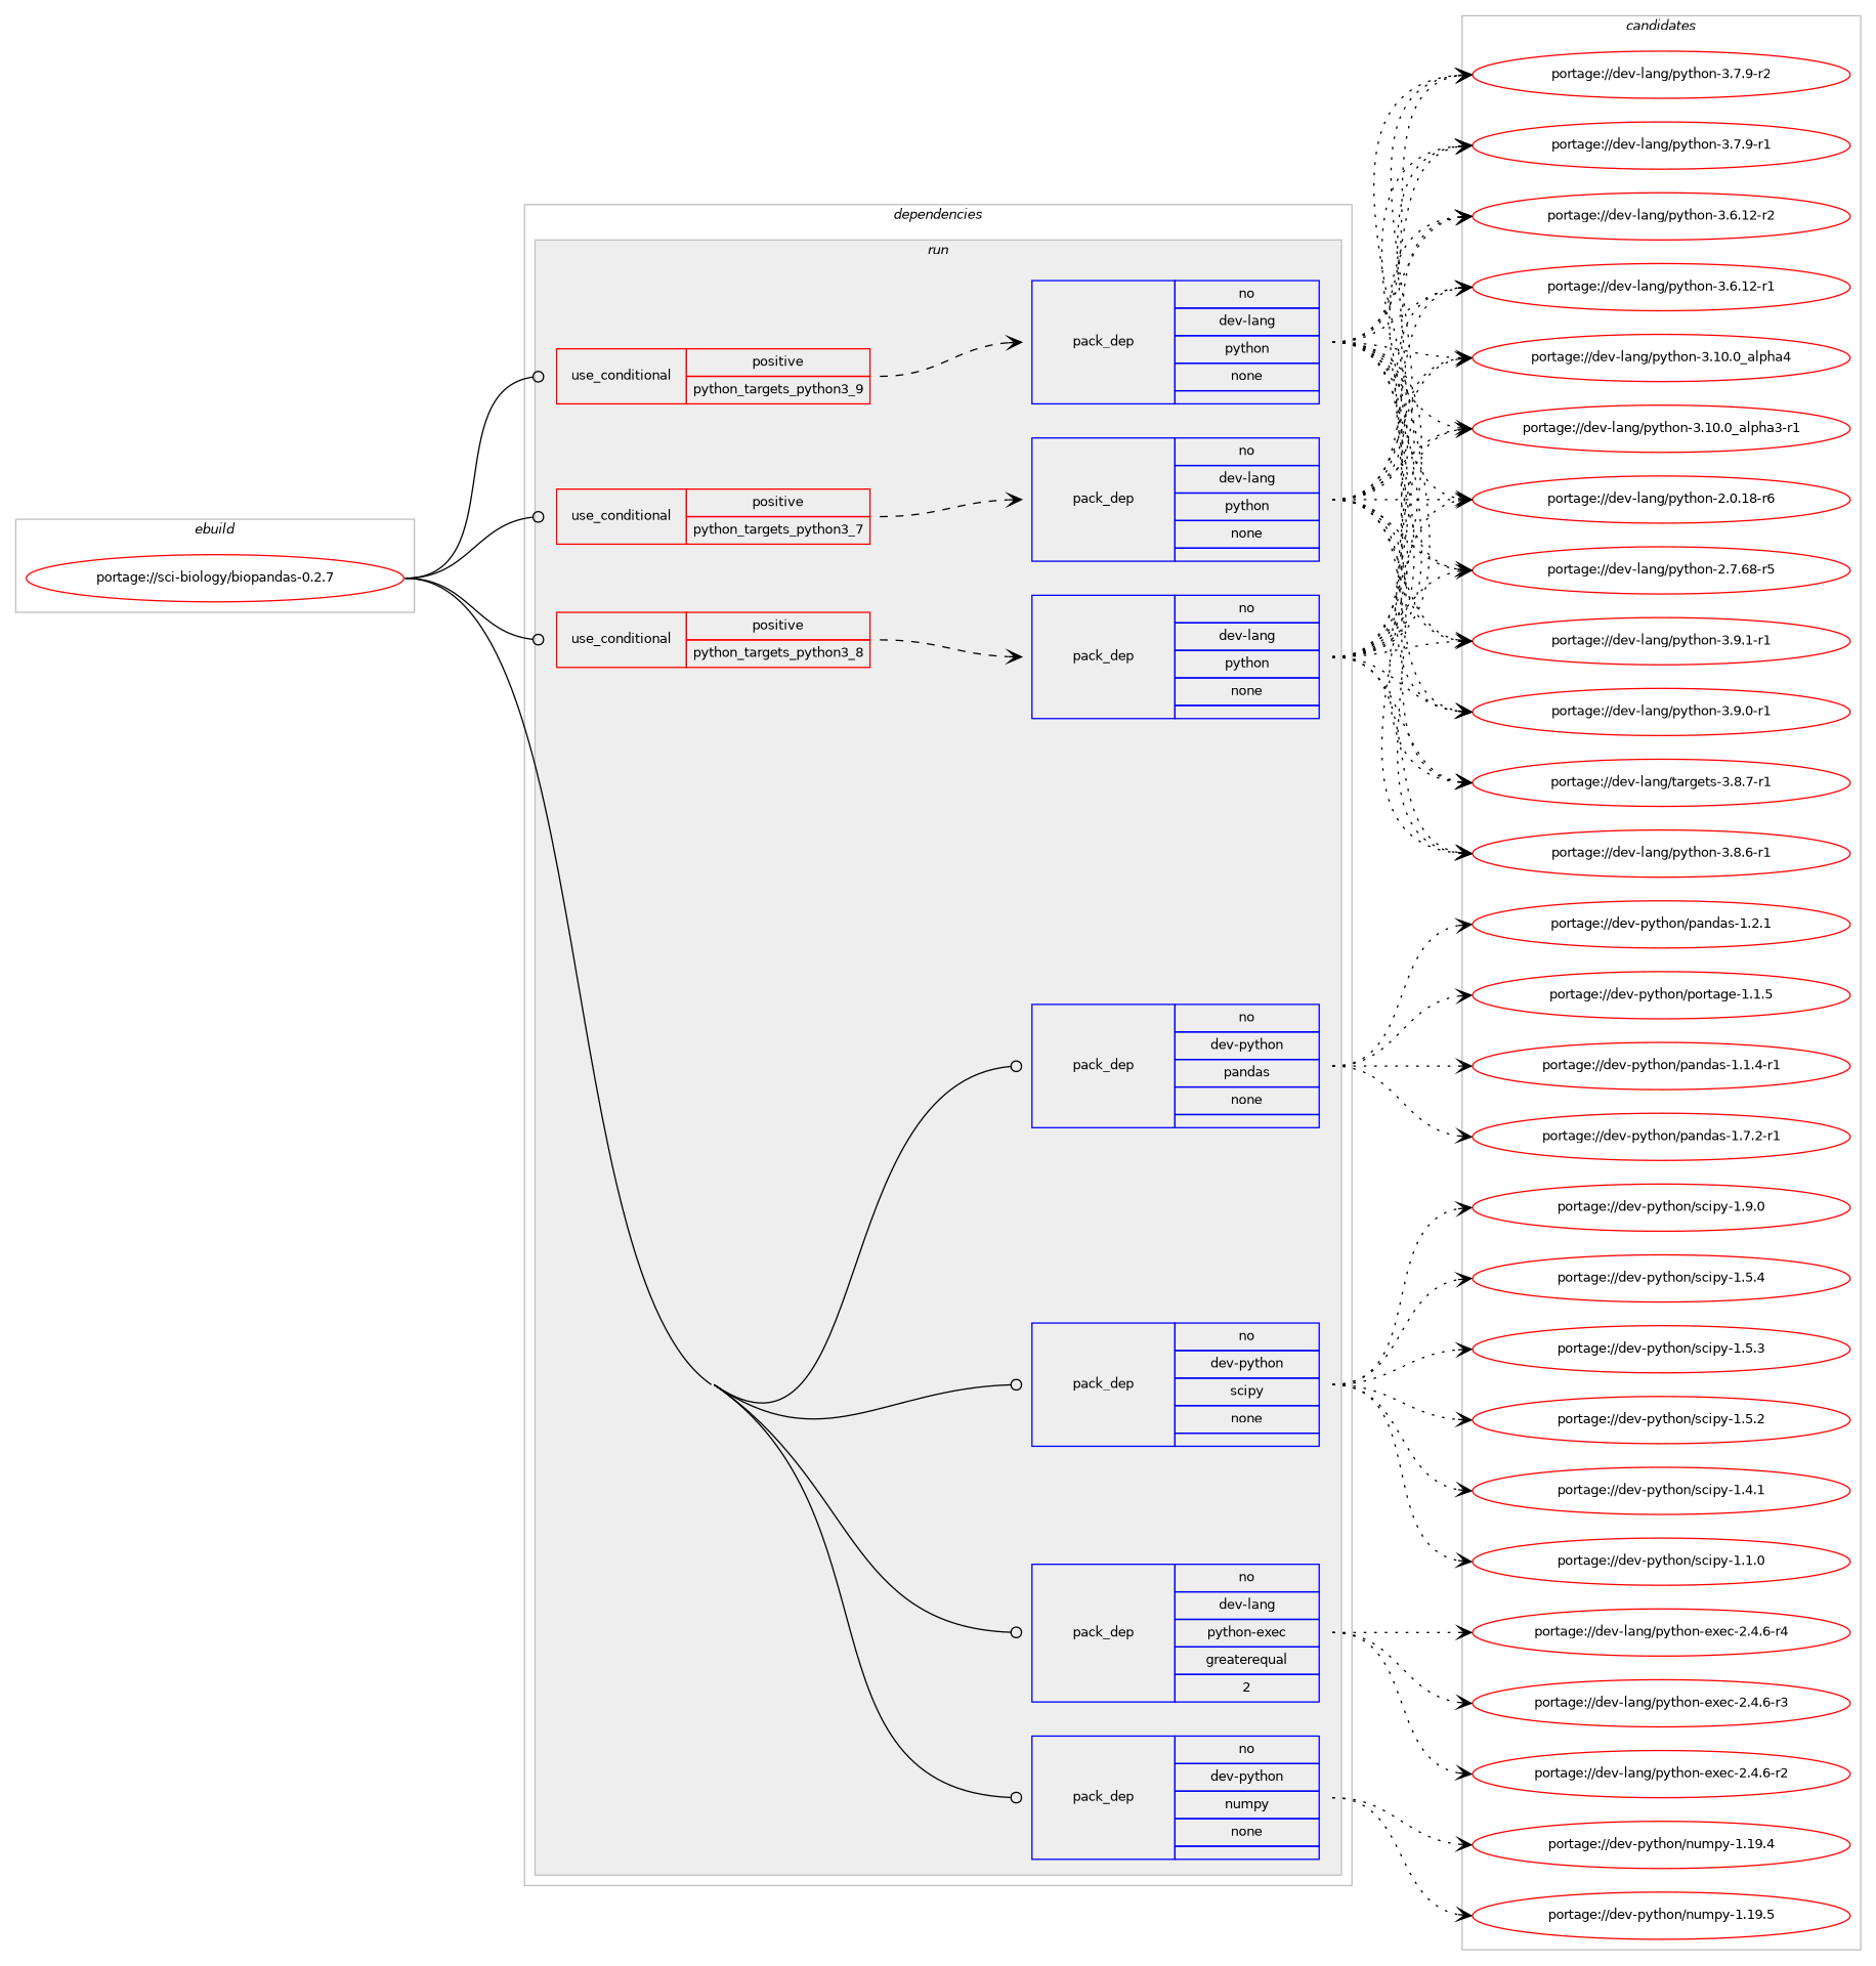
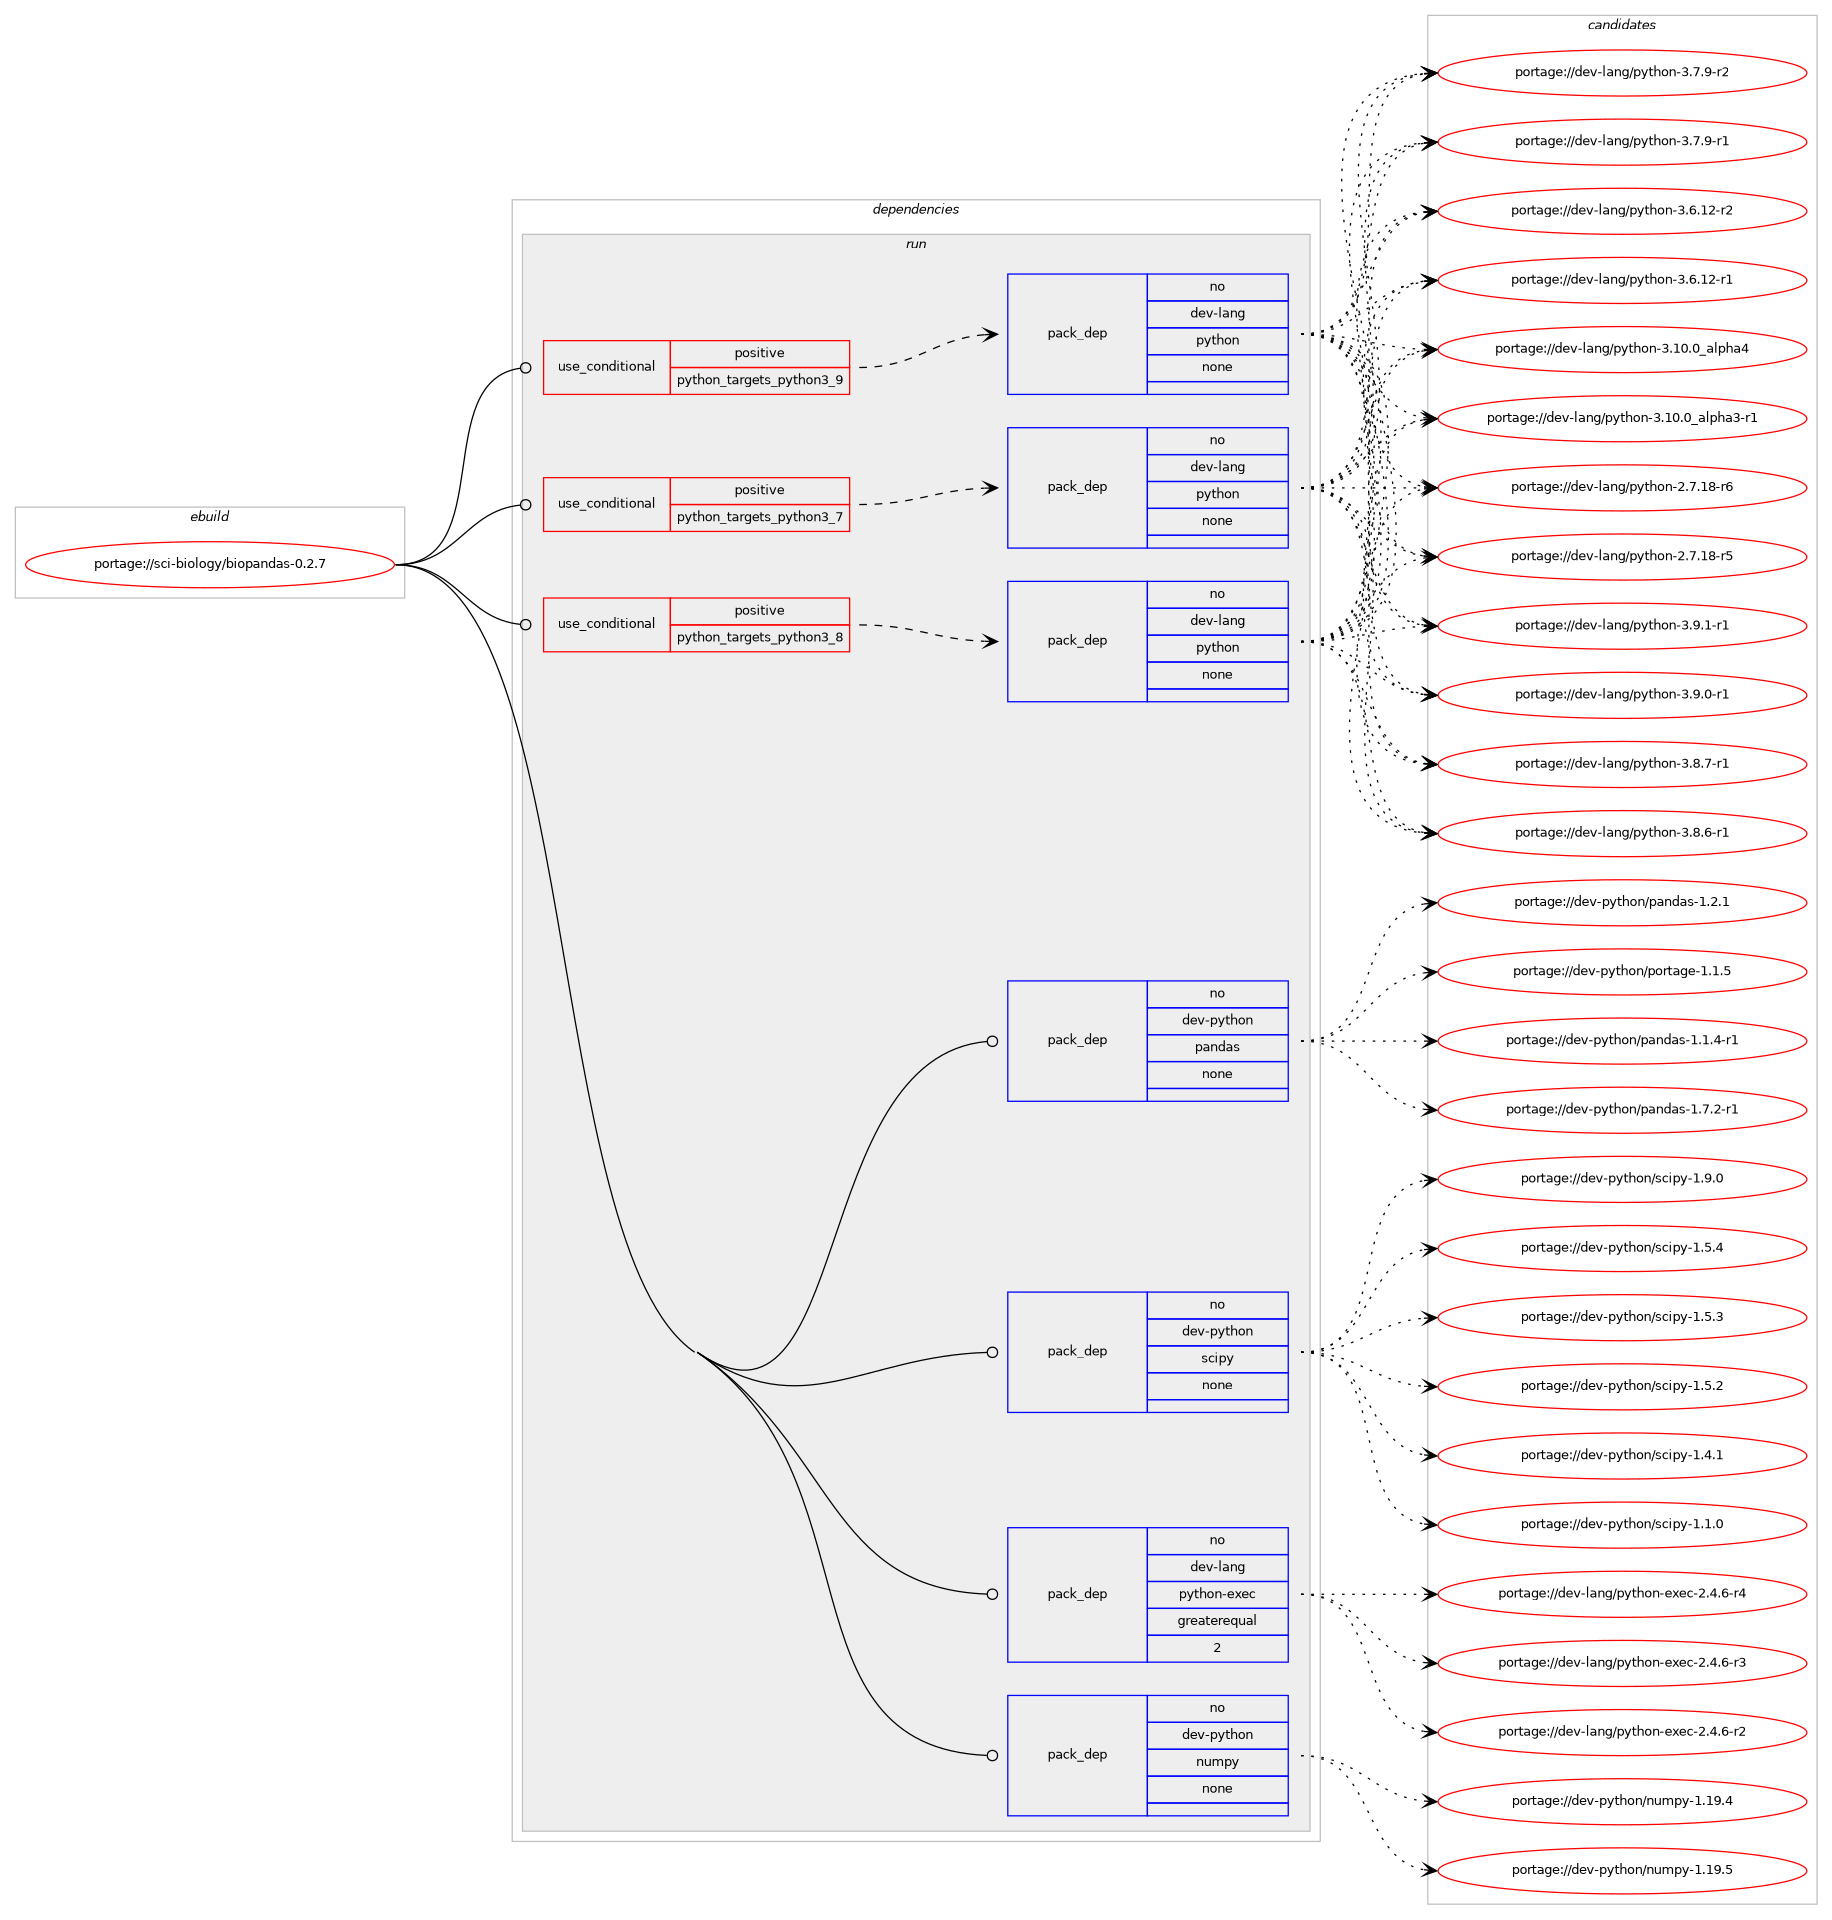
  digraph {
    compound=true
    concentrate=true
    fontname=Helvetica
    fontsize=10
    newrank=true
    rankdir=LR
    ranksep=1.5
    node [color=red fontname=Helvetica fontsize=10]
    edge [arrowhead=vee headport=w style=dotted tailport=e weight=100]
    n1 [label="portage://sci-biology/biopandas-0.2.7" width=4]
    n2 [color=blue label=<<TABLE BORDER="0" CELLBORDER="1" CELLSPACING="0" CELLPADDING="4" WIDTH="220"><TR><TD ROWSPAN="6" CELLPADDING="30">pack_dep</TD></TR><TR><TD WIDTH="110">no</TD></TR><TR><TD>dev-lang</TD></TR><TR><TD>python</TD></TR><TR><TD>none</TD></TR><TR><TD></TD></TR></TABLE>> shape=none]
    n3 [label=<<TABLE BORDER="0" CELLBORDER="1" CELLSPACING="0" CELLPADDING="4"><TR><TD ROWSPAN="3" CELLPADDING="10">use_conditional</TD></TR><TR><TD>positive</TD></TR><TR><TD>python_targets_python3_7</TD></TR></TABLE>> shape=none]
    n4 [color=blue label=<<TABLE BORDER="0" CELLBORDER="1" CELLSPACING="0" CELLPADDING="4" WIDTH="220"><TR><TD ROWSPAN="6" CELLPADDING="30">pack_dep</TD></TR><TR><TD WIDTH="110">no</TD></TR><TR><TD>dev-lang</TD></TR><TR><TD>python</TD></TR><TR><TD>none</TD></TR><TR><TD></TD></TR></TABLE>> shape=none]
    n5 [label=<<TABLE BORDER="0" CELLBORDER="1" CELLSPACING="0" CELLPADDING="4"><TR><TD ROWSPAN="3" CELLPADDING="10">use_conditional</TD></TR><TR><TD>positive</TD></TR><TR><TD>python_targets_python3_8</TD></TR></TABLE>> shape=none]
    n6 [color=blue label=<<TABLE BORDER="0" CELLBORDER="1" CELLSPACING="0" CELLPADDING="4" WIDTH="220"><TR><TD ROWSPAN="6" CELLPADDING="30">pack_dep</TD></TR><TR><TD WIDTH="110">no</TD></TR><TR><TD>dev-lang</TD></TR><TR><TD>python</TD></TR><TR><TD>none</TD></TR><TR><TD></TD></TR></TABLE>> shape=none]
    n7 [label=<<TABLE BORDER="0" CELLBORDER="1" CELLSPACING="0" CELLPADDING="4"><TR><TD ROWSPAN="3" CELLPADDING="10">use_conditional</TD></TR><TR><TD>positive</TD></TR><TR><TD>python_targets_python3_9</TD></TR></TABLE>> shape=none]
    n8 [color=blue label=<<TABLE BORDER="0" CELLBORDER="1" CELLSPACING="0" CELLPADDING="4" WIDTH="220"><TR><TD ROWSPAN="6" CELLPADDING="30">pack_dep</TD></TR><TR><TD WIDTH="110">no</TD></TR><TR><TD>dev-lang</TD></TR><TR><TD>python-exec</TD></TR><TR><TD>greaterequal</TD></TR><TR><TD>2</TD></TR></TABLE>> shape=none]
    n9 [color=blue label=<<TABLE BORDER="0" CELLBORDER="1" CELLSPACING="0" CELLPADDING="4" WIDTH="220"><TR><TD ROWSPAN="6" CELLPADDING="30">pack_dep</TD></TR><TR><TD WIDTH="110">no</TD></TR><TR><TD>dev-python</TD></TR><TR><TD>numpy</TD></TR><TR><TD>none</TD></TR><TR><TD></TD></TR></TABLE>> shape=none]
    n10 [color=blue label=<<TABLE BORDER="0" CELLBORDER="1" CELLSPACING="0" CELLPADDING="4" WIDTH="220"><TR><TD ROWSPAN="6" CELLPADDING="30">pack_dep</TD></TR><TR><TD WIDTH="110">no</TD></TR><TR><TD>dev-python</TD></TR><TR><TD>pandas</TD></TR><TR><TD>none</TD></TR><TR><TD></TD></TR></TABLE>> shape=none]
    n11 [color=blue label=<<TABLE BORDER="0" CELLBORDER="1" CELLSPACING="0" CELLPADDING="4" WIDTH="220"><TR><TD ROWSPAN="6" CELLPADDING="30">pack_dep</TD></TR><TR><TD WIDTH="110">no</TD></TR><TR><TD>dev-python</TD></TR><TR><TD>scipy</TD></TR><TR><TD>none</TD></TR><TR><TD></TD></TR></TABLE>> shape=none]
    n12 [label="portage://dev-lang/python-3.9.1-r1" width=4]
    n13 [label="portage://dev-lang/python-3.9.0-r1" width=4]
-   n14 [label="portage://dev-lang/targets-3.8.7-r1" width=4]
+   n14 [label="portage://dev-lang/python-3.8.7-r1" width=4]
    n15 [label="portage://dev-lang/python-3.8.6-r1" width=4]
    n16 [label="portage://dev-lang/python-3.7.9-r2" width=4]
    n17 [label="portage://dev-lang/python-3.7.9-r1" width=4]
    n18 [label="portage://dev-lang/python-3.6.12-r2" width=4]
    n19 [label="portage://dev-lang/python-3.6.12-r1" width=4]
    n20 [label="portage://dev-lang/python-3.10.0_alpha4" width=4]
    n21 [label="portage://dev-lang/python-3.10.0_alpha3-r1" width=4]
-   n22 [label="portage://dev-lang/python-2.0.18-r6" width=4]
-   n23 [label="portage://dev-lang/python-2.7.68-r5" width=4]
+   n22 [label="portage://dev-lang/python-2.7.18-r6" width=4]
+   n23 [label="portage://dev-lang/python-2.7.18-r5" width=4]
    n24 [label="portage://dev-lang/python-exec-2.4.6-r4" width=4]
    n25 [label="portage://dev-lang/python-exec-2.4.6-r3" width=4]
    n26 [label="portage://dev-lang/python-exec-2.4.6-r2" width=4]
    n27 [label="portage://dev-python/numpy-1.19.5" width=4]
    n28 [label="portage://dev-python/numpy-1.19.4" width=4]
    n29 [label="portage://dev-python/pandas-1.2.1" width=4]
    n30 [label="portage://dev-python/portage-1.1.5" width=4]
    n31 [label="portage://dev-python/pandas-1.1.4-r1" width=4]
    n32 [label="portage://dev-python/pandas-1.7.2-r1" width=4]
    n33 [label="portage://dev-python/scipy-1.9.0" width=4]
    n34 [label="portage://dev-python/scipy-1.5.4" width=4]
    n35 [label="portage://dev-python/scipy-1.5.3" width=4]
    n36 [label="portage://dev-python/scipy-1.5.2" width=4]
    n37 [label="portage://dev-python/scipy-1.4.1" width=4]
    n38 [label="portage://dev-python/scipy-1.1.0" width=4]
    subgraph cluster_1 {
      color=gray
      label=<<i>ebuild</i>>
      rank=same
      n1
    }
    subgraph cluster_2 {
      color=gray
      label=<<i>dependencies</i>>
      subgraph cluster_3 {
        color=gray
        fillcolor="#eeeeee"
        label=<<i>compile</i>>
        style=filled
      }
      subgraph cluster_4 {
        color=gray
        fillcolor="#eeeeee"
        label=<<i>compile and run</i>>
        style=filled
      }
      subgraph cluster_5 {
        color=gray
        fillcolor="#eeeeee"
        label=<<i>run</i>>
        style=filled
        subgraph sub_6 {
          color=gray
          fillcolor="#eeeeee"
          label=<<i>run</i>>
          style=filled
          n3
          subgraph sub_7 {
            color=gray
            fillcolor="#eeeeee"
            label=<<i>run</i>>
            style=filled
            n2
          }
        }
        subgraph sub_8 {
          color=gray
          fillcolor="#eeeeee"
          label=<<i>run</i>>
          style=filled
          n5
          subgraph sub_9 {
            color=gray
            fillcolor="#eeeeee"
            label=<<i>run</i>>
            style=filled
            n4
          }
        }
        subgraph sub_10 {
          color=gray
          fillcolor="#eeeeee"
          label=<<i>run</i>>
          style=filled
          n7
          subgraph sub_11 {
            color=gray
            fillcolor="#eeeeee"
            label=<<i>run</i>>
            style=filled
            n6
          }
        }
        subgraph sub_12 {
          color=gray
          fillcolor="#eeeeee"
          label=<<i>run</i>>
          style=filled
          n8
        }
        subgraph sub_13 {
          color=gray
          fillcolor="#eeeeee"
          label=<<i>run</i>>
          style=filled
          n9
        }
        subgraph sub_14 {
          color=gray
          fillcolor="#eeeeee"
          label=<<i>run</i>>
          style=filled
          n10
        }
        subgraph sub_15 {
          color=gray
          fillcolor="#eeeeee"
          label=<<i>run</i>>
          style=filled
          n11
        }
      }
    }
    subgraph cluster_16 {
      color=gray
      label=<<i>candidates</i>>
      rank=same
      subgraph sub_17 {
        color=black
        label=<<i>candidates</i>>
        nodesep=1
        rank=same
        n12
        n13
        n14
        n15
        n16
        n17
        n18
        n19
        n20
        n21
        n22
        n23
      }
      subgraph sub_18 {
        color=black
        label=<<i>candidates</i>>
        nodesep=1
        rank=same
        n12
        n13
        n14
        n15
        n16
        n17
        n18
        n19
        n20
        n21
        n22
        n23
      }
      subgraph sub_19 {
        color=black
        label=<<i>candidates</i>>
        nodesep=1
        rank=same
        n12
        n13
        n14
        n15
        n16
        n17
        n18
        n19
        n20
        n21
        n22
        n23
      }
      subgraph sub_20 {
        color=black
        label=<<i>candidates</i>>
        nodesep=1
        rank=same
        n24
        n25
        n26
      }
      subgraph sub_21 {
        color=black
        label=<<i>candidates</i>>
        nodesep=1
        rank=same
        n27
        n28
      }
      subgraph sub_22 {
        color=black
        label=<<i>candidates</i>>
        nodesep=1
        rank=same
        n29
        n30
        n31
        n32
      }
      subgraph sub_23 {
        color=black
        label=<<i>candidates</i>>
        nodesep=1
        rank=same
        n33
        n34
        n35
        n36
        n37
        n38
      }
    }
    n1 -> n3 [arrowhead=odot style=solid weight=20]
    n1 -> n5 [arrowhead=odot style=solid weight=20]
    n1 -> n7 [arrowhead=odot style=solid weight=20]
    n1 -> n8 [arrowhead=odot style=solid weight=20]
    n1 -> n9 [arrowhead=odot style=solid weight=20]
    n1 -> n10 [arrowhead=odot style=solid weight=20]
    n1 -> n11 [arrowhead=odot style=solid weight=20]
    n2 -> n12
    n2 -> n13
    n2 -> n14
    n2 -> n15
    n2 -> n16
    n2 -> n17
    n2 -> n18
    n2 -> n19
    n2 -> n20
    n2 -> n21
    n2 -> n22
    n2 -> n23
    n3 -> n2 [style=dashed weight=20]
    n4 -> n12
    n4 -> n13
    n4 -> n14
    n4 -> n15
    n4 -> n16
    n4 -> n17
    n4 -> n18
    n4 -> n19
    n4 -> n20
    n4 -> n21
    n4 -> n22
    n4 -> n23
    n5 -> n4 [style=dashed weight=20]
    n6 -> n12
    n6 -> n13
    n6 -> n14
    n6 -> n15
    n6 -> n16
    n6 -> n17
    n6 -> n18
    n6 -> n19
    n6 -> n20
    n6 -> n21
    n6 -> n22
    n6 -> n23
    n7 -> n6 [style=dashed weight=20]
    n8 -> n24
    n8 -> n25
    n8 -> n26
    n9 -> n27
    n9 -> n28
    n10 -> n29
    n10 -> n30
    n10 -> n31
    n10 -> n32
    n11 -> n33
    n11 -> n34
    n11 -> n35
    n11 -> n36
    n11 -> n37
    n11 -> n38
  }
